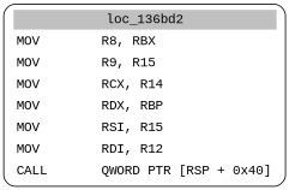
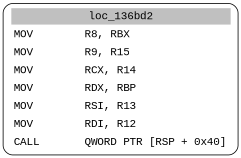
  digraph {
    rankdir=LR
-   n1 [fontname="Courier New" label=<<table border="0" cellborder="0" cellpadding="3"><tr><td align="center" colspan="2" bgcolor="grey">loc_136bd2</td></tr><tr><td align="left">MOV        R8, RBX</td></tr><tr><td align="left">MOV        R9, R15</td></tr><tr><td align="left">MOV        RCX, R14</td></tr><tr><td align="left">MOV        RDX, RBP</td></tr><tr><td align="left">MOV        RSI, R15</td></tr><tr><td align="left">MOV        RDI, R12</td></tr><tr><td align="left">CALL       QWORD PTR [RSP + 0x40]</td></tr></table>> shape=Mrecord]
+   n1 [fontname="Courier New" label=<<table border="0" cellborder="0" cellpadding="3"><tr><td align="center" colspan="2" bgcolor="grey">loc_136bd2</td></tr><tr><td align="left">MOV        R8, RBX</td></tr><tr><td align="left">MOV        R9, R15</td></tr><tr><td align="left">MOV        RCX, R14</td></tr><tr><td align="left">MOV        RDX, RBP</td></tr><tr><td align="left">MOV        RSI, R13</td></tr><tr><td align="left">MOV        RDI, R12</td></tr><tr><td align="left">CALL       QWORD PTR [RSP + 0x40]</td></tr></table>> shape=Mrecord]
  }
